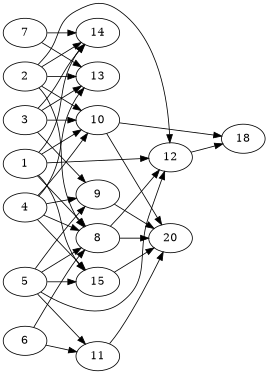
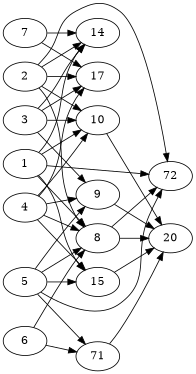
  digraph {
    rankdir=LR
    node [alpha=0.11]
    1 [expect_size=16499712]
    8 [alpha=0.18 expect_size=27292672]
    10 [alpha=0.00 expect_size=41576448]
-   12 [alpha=0.04 expect_size=8960000]
+   12 [alpha=0.04 expect_size=8960000 label=72]
    14 [alpha=0.17 expect_size=41084928]
    15 [alpha=0.17 expect_size=32654336]
    20 [alpha=0.19 expect_size=51336192]
-   18 [alpha=0.18 expect_size=51648512]
    2 [alpha=0.02 expect_size=34591744]
-   13 [alpha=0.09 expect_size=13428736]
+   13 [alpha=0.09 expect_size=13428736 label=17]
    3 [alpha=0.12 expect_size=8688640]
    9 [alpha=0.02 expect_size=25665536]
    4 [alpha=0.16 expect_size=42243072]
    5 [expect_size=22114304]
-   11 [alpha=0.03 expect_size=30991360]
+   11 [alpha=0.03 expect_size=30991360 label=71]
    6 [alpha=0.14 expect_size=26020864]
    7 [alpha=0.03 expect_size=46908416]
    1 -> 8
    1 -> 10
    1 -> 12
    1 -> 14
    1 -> 15
    8 -> 12
    8 -> 20
    10 -> 20
-   10 -> 18
-   12 -> 18
    15 -> 20
    2 -> 8
    2 -> 10
    2 -> 12
    2 -> 14
    2 -> 13
    3 -> 10
    3 -> 14
    3 -> 13
    3 -> 9
    9 -> 20
    4 -> 8
    4 -> 10
    4 -> 15
    4 -> 13
    4 -> 9
    5 -> 8
    5 -> 12
    5 -> 15
    5 -> 9
    5 -> 11
    11 -> 20
    6 -> 8
    6 -> 11
    7 -> 14
    7 -> 13
  }
